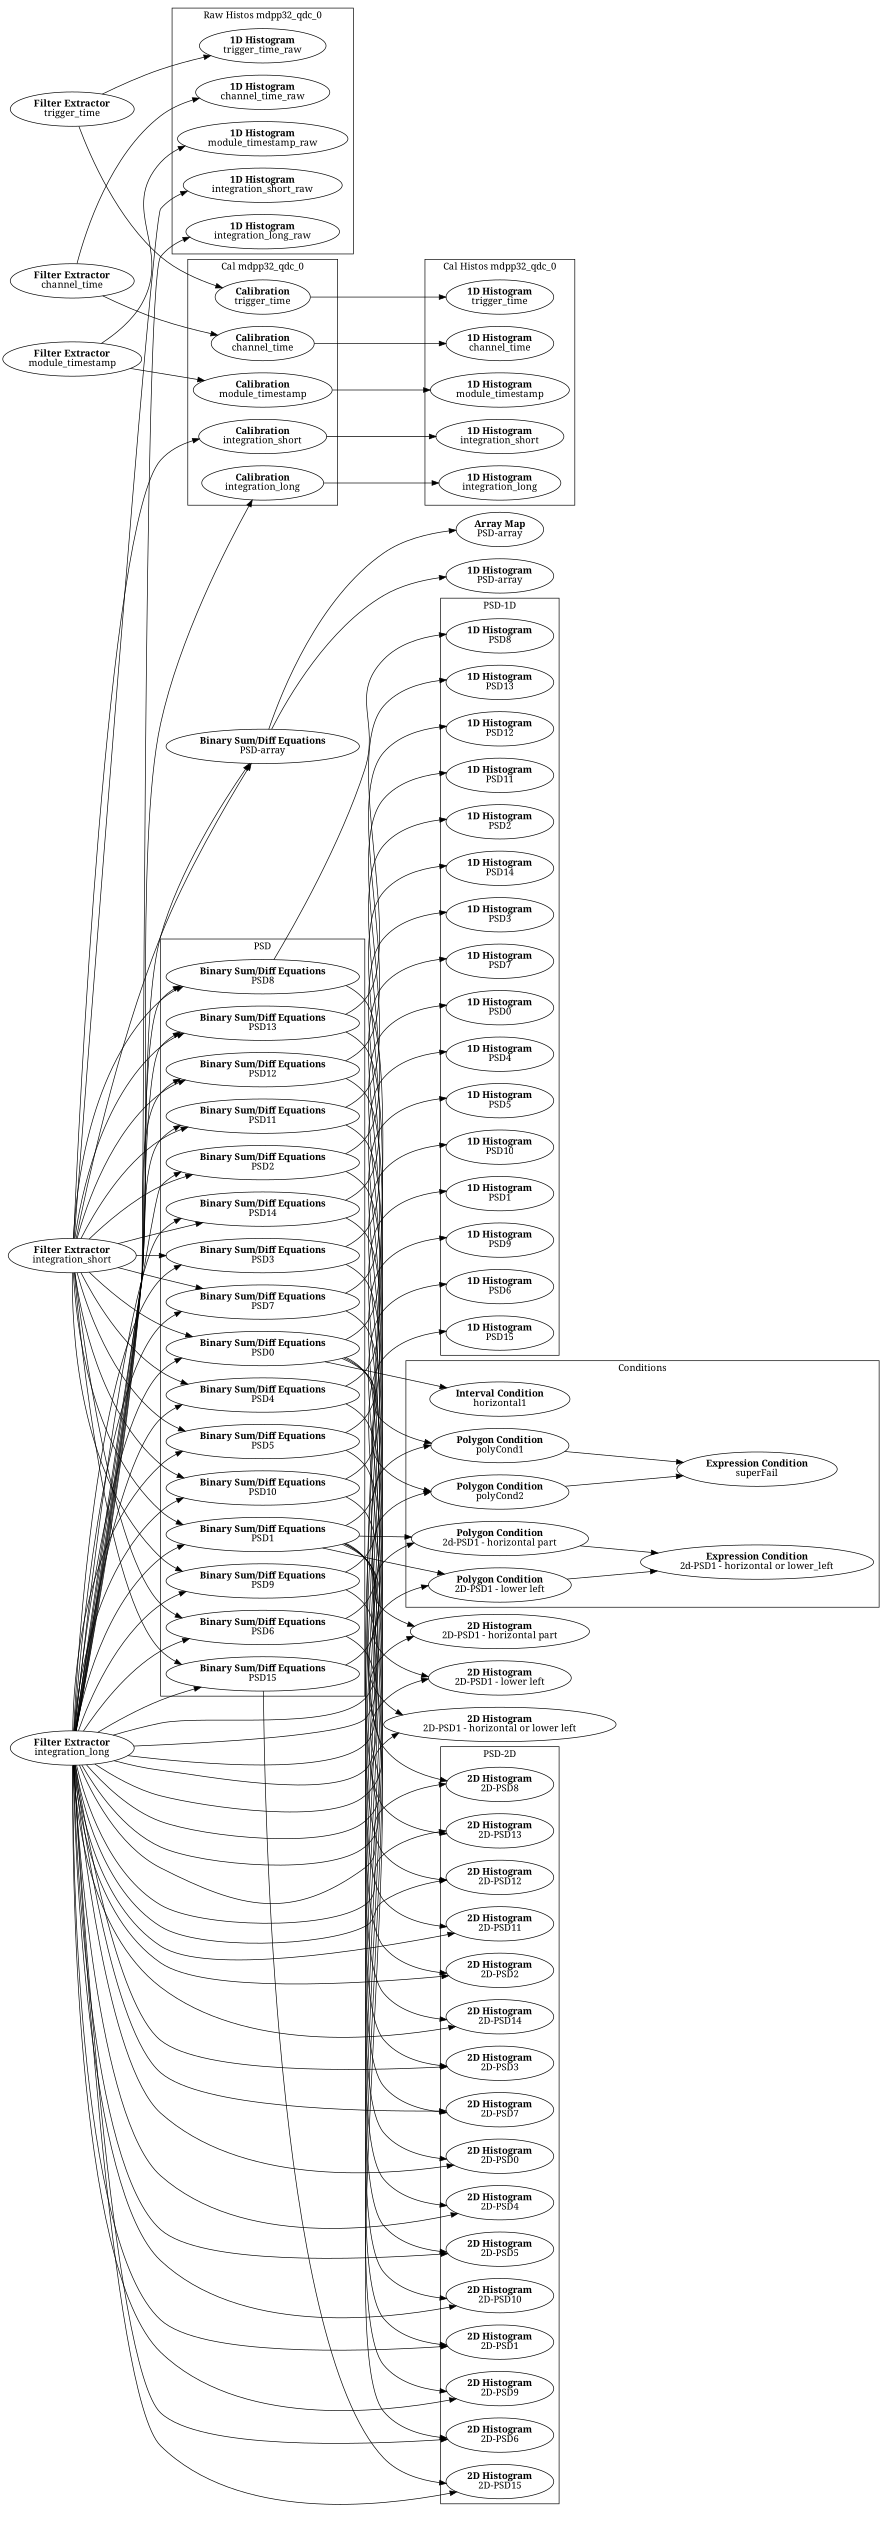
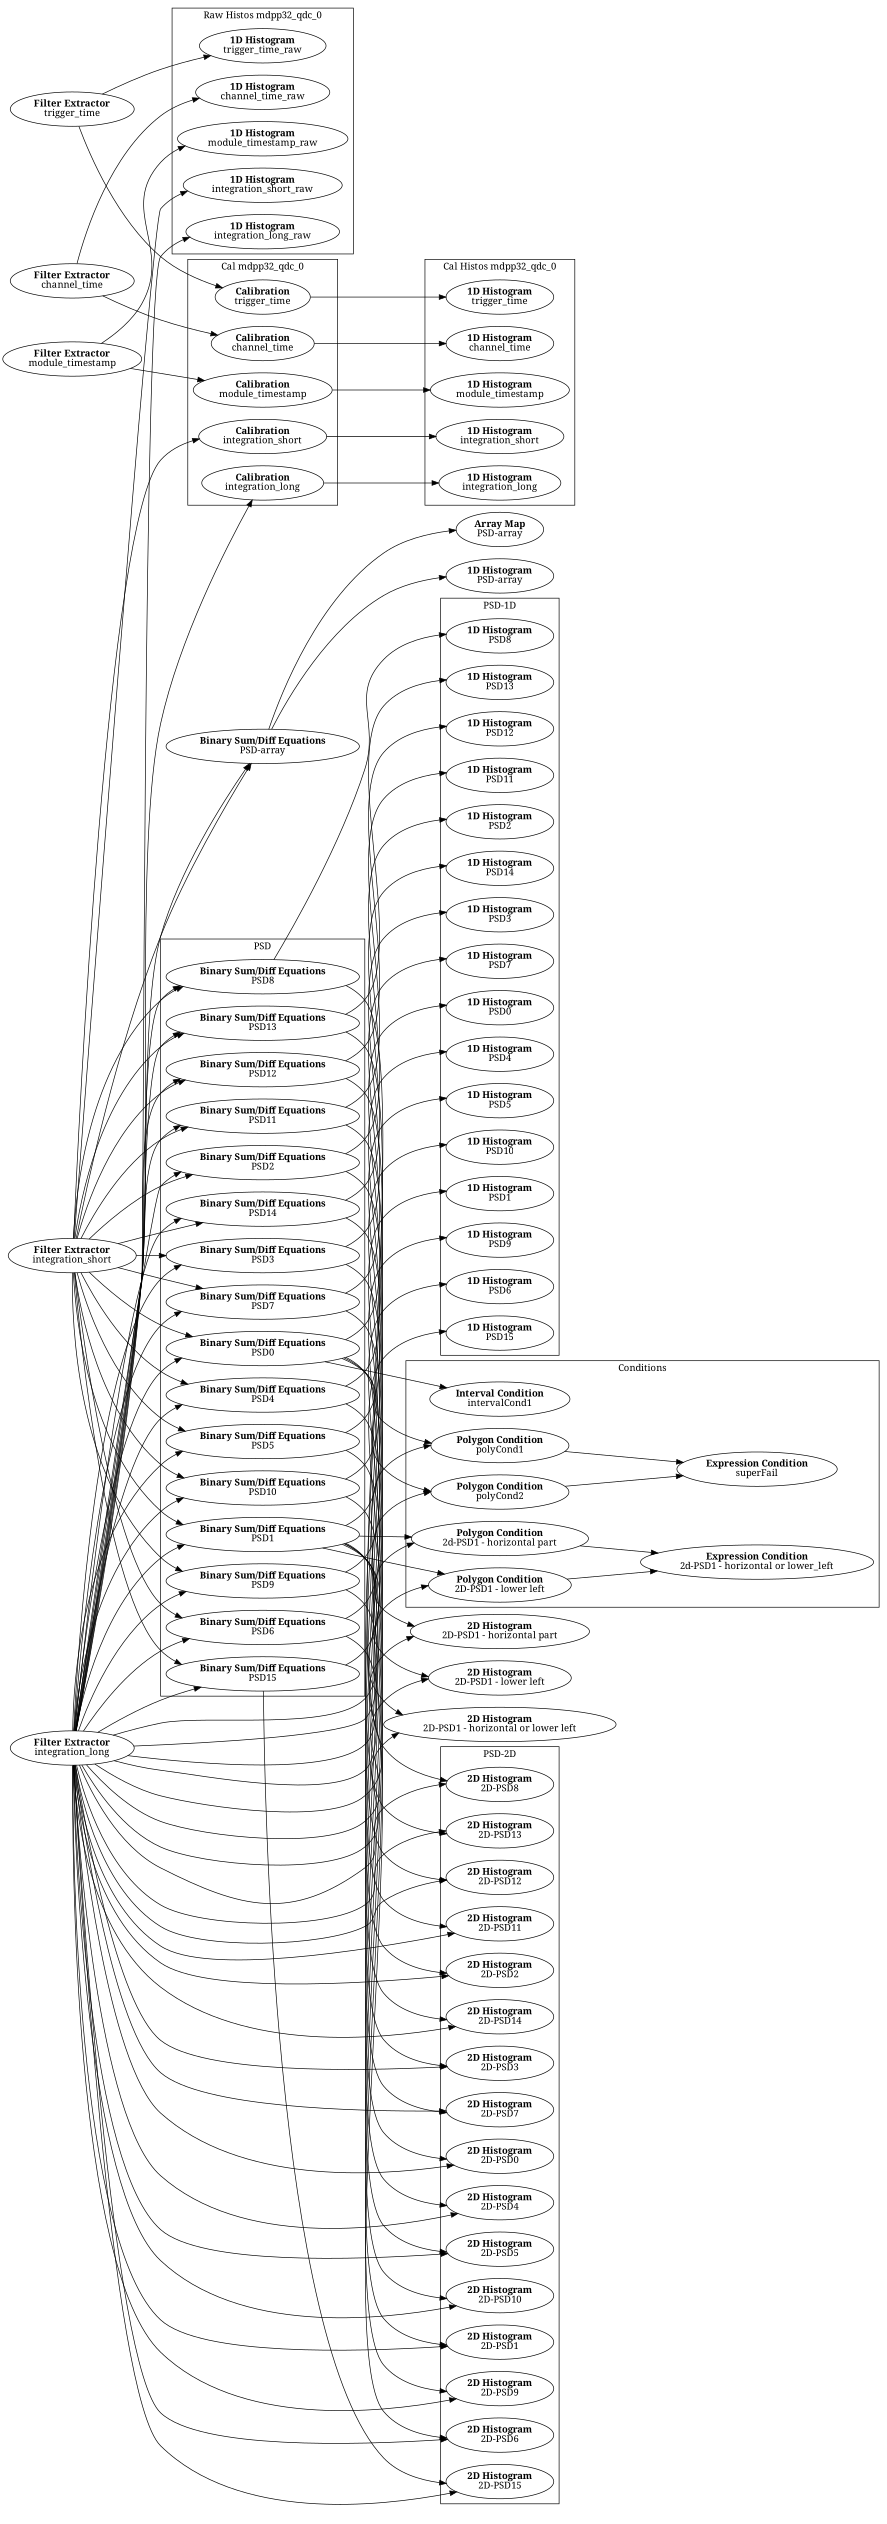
  strict digraph {
    fontname="Noto Serif"
    rankdir=LR
    node [fontname="Noto Serif"]
    edge [fontname="Noto Serif"]
    n1 [label=<<b>1D Histogram</b><br/>channel_time_raw>]
    n2 [label=<<b>1D Histogram</b><br/>module_timestamp_raw>]
    n3 [label=<<b>1D Histogram</b><br/>integration_long_raw>]
    n4 [label=<<b>1D Histogram</b><br/>trigger_time_raw>]
    n5 [label=<<b>1D Histogram</b><br/>integration_short_raw>]
    n6 [label=<<b>1D Histogram</b><br/>integration_long>]
    n7 [label=<<b>1D Histogram</b><br/>module_timestamp>]
    n8 [label=<<b>1D Histogram</b><br/>trigger_time>]
    n9 [label=<<b>1D Histogram</b><br/>channel_time>]
    n10 [label=<<b>1D Histogram</b><br/>integration_short>]
    n11 [label=<<b>Calibration</b><br/>channel_time>]
    n12 [label=<<b>Calibration</b><br/>integration_short>]
    n13 [label=<<b>Calibration</b><br/>integration_long>]
    n14 [label=<<b>Calibration</b><br/>trigger_time>]
    n15 [label=<<b>Calibration</b><br/>module_timestamp>]
    n16 [label=<<b>2D Histogram</b><br/>2D-PSD13>]
    n17 [label=<<b>2D Histogram</b><br/>2D-PSD6>]
    n18 [label=<<b>2D Histogram</b><br/>2D-PSD15>]
    n19 [label=<<b>2D Histogram</b><br/>2D-PSD12>]
    n20 [label=<<b>2D Histogram</b><br/>2D-PSD11>]
    n21 [label=<<b>2D Histogram</b><br/>2D-PSD9>]
    n22 [label=<<b>2D Histogram</b><br/>2D-PSD14>]
    n23 [label=<<b>2D Histogram</b><br/>2D-PSD1>]
    n24 [label=<<b>2D Histogram</b><br/>2D-PSD3>]
    n25 [label=<<b>2D Histogram</b><br/>2D-PSD2>]
    n26 [label=<<b>2D Histogram</b><br/>2D-PSD5>]
    n27 [label=<<b>2D Histogram</b><br/>2D-PSD8>]
    n28 [label=<<b>2D Histogram</b><br/>2D-PSD7>]
    n29 [label=<<b>2D Histogram</b><br/>2D-PSD10>]
    n30 [label=<<b>2D Histogram</b><br/>2D-PSD4>]
    n31 [label=<<b>2D Histogram</b><br/>2D-PSD0>]
    n32 [label=<<b>1D Histogram</b><br/>PSD6>]
    n33 [label=<<b>1D Histogram</b><br/>PSD15>]
    n34 [label=<<b>1D Histogram</b><br/>PSD1>]
    n35 [label=<<b>1D Histogram</b><br/>PSD5>]
    n36 [label=<<b>1D Histogram</b><br/>PSD13>]
    n37 [label=<<b>1D Histogram</b><br/>PSD9>]
    n38 [label=<<b>1D Histogram</b><br/>PSD0>]
    n39 [label=<<b>1D Histogram</b><br/>PSD10>]
    n40 [label=<<b>1D Histogram</b><br/>PSD2>]
    n41 [label=<<b>1D Histogram</b><br/>PSD3>]
    n42 [label=<<b>1D Histogram</b><br/>PSD11>]
    n43 [label=<<b>1D Histogram</b><br/>PSD4>]
    n44 [label=<<b>1D Histogram</b><br/>PSD12>]
    n45 [label=<<b>1D Histogram</b><br/>PSD7>]
    n46 [label=<<b>1D Histogram</b><br/>PSD14>]
    n47 [label=<<b>1D Histogram</b><br/>PSD8>]
    n48 [label=<<b>Binary Sum/Diff Equations</b><br/>PSD5>]
    n49 [label=<<b>Binary Sum/Diff Equations</b><br/>PSD14>]
    n50 [label=<<b>Binary Sum/Diff Equations</b><br/>PSD6>]
    n51 [label=<<b>Binary Sum/Diff Equations</b><br/>PSD1>]
    n52 [label=<<b>Binary Sum/Diff Equations</b><br/>PSD7>]
    n53 [label=<<b>Binary Sum/Diff Equations</b><br/>PSD11>]
    n54 [label=<<b>Binary Sum/Diff Equations</b><br/>PSD12>]
    n55 [label=<<b>Binary Sum/Diff Equations</b><br/>PSD13>]
    n56 [label=<<b>Binary Sum/Diff Equations</b><br/>PSD10>]
    n57 [label=<<b>Binary Sum/Diff Equations</b><br/>PSD3>]
    n58 [label=<<b>Binary Sum/Diff Equations</b><br/>PSD9>]
    n59 [label=<<b>Binary Sum/Diff Equations</b><br/>PSD0>]
    n60 [label=<<b>Binary Sum/Diff Equations</b><br/>PSD4>]
    n61 [label=<<b>Binary Sum/Diff Equations</b><br/>PSD15>]
    n62 [label=<<b>Binary Sum/Diff Equations</b><br/>PSD2>]
    n63 [label=<<b>Binary Sum/Diff Equations</b><br/>PSD8>]
    n64 [label=<<b>Polygon Condition</b><br/>2D-PSD1 - lower left>]
-   n65 [label=<<b>Interval Condition</b><br/>horizontal1>]
+   n65 [label=<<b>Interval Condition</b><br/>intervalCond1>]
    n66 [label=<<b>Polygon Condition</b><br/>2d-PSD1 - horizontal part>]
    n67 [label=<<b>Polygon Condition</b><br/>polyCond2>]
    n68 [label=<<b>Polygon Condition</b><br/>polyCond1>]
    n69 [label=<<b>Expression Condition</b><br/>superFail>]
    n70 [label=<<b>Expression Condition</b><br/>2d-PSD1 - horizontal or lower_left>]
    n71 [label=<<b>Filter Extractor</b><br/>channel_time>]
    n72 [label=<<b>Filter Extractor</b><br/>integration_long>]
    n73 [label=<<b>Binary Sum/Diff Equations</b><br/>PSD-array>]
    n74 [label=<<b>2D Histogram</b><br/>2D-PSD1 - horizontal part>]
    n75 [label=<<b>2D Histogram</b><br/>2D-PSD1 - lower left>]
    n76 [label=<<b>2D Histogram</b><br/>2D-PSD1 - horizontal or lower left>]
    n77 [label=<<b>Filter Extractor</b><br/>integration_short>]
    n78 [label=<<b>Filter Extractor</b><br/>module_timestamp>]
    n79 [label=<<b>Filter Extractor</b><br/>trigger_time>]
    n80 [label=<<b>Array Map</b><br/>PSD-array>]
    n81 [label=<<b>1D Histogram</b><br/>PSD-array>]
    subgraph cluster_1 {
      label="Raw Histos mdpp32_qdc_0"
      n1
      n2
      n3
      n4
      n5
    }
    subgraph cluster_2 {
      label="Cal Histos mdpp32_qdc_0"
      n6
      n7
      n8
      n9
      n10
    }
    subgraph cluster_3 {
      label="Cal mdpp32_qdc_0"
      n11
      n12
      n13
      n14
      n15
    }
    subgraph cluster_4 {
      label="PSD-2D"
      n16
      n17
      n18
      n19
      n20
      n21
      n22
      n23
      n24
      n25
      n26
      n27
      n28
      n29
      n30
      n31
    }
    subgraph cluster_5 {
      label="PSD-1D"
      n32
      n33
      n34
      n35
      n36
      n37
      n38
      n39
      n40
      n41
      n42
      n43
      n44
      n45
      n46
      n47
    }
    subgraph cluster_6 {
      label=PSD
      n48
      n49
      n50
      n51
      n52
      n53
      n54
      n55
      n56
      n57
      n58
      n59
      n60
      n61
      n62
      n63
    }
    subgraph cluster_7 {
      label=Conditions
      n64
      n65
      n66
      n67
      n68
      n69
      n70
    }
    n11 -> n9
    n12 -> n10
    n13 -> n6
    n14 -> n8
    n15 -> n7
    n48 -> n26
    n48 -> n35
    n49 -> n22
    n49 -> n46
    n50 -> n17
    n50 -> n32
    n51 -> n23
    n51 -> n34
    n51 -> n64
    n51 -> n66
    n51 -> n74
    n51 -> n75
    n51 -> n76
    n52 -> n28
    n52 -> n45
    n53 -> n20
    n53 -> n42
    n54 -> n19
    n54 -> n44
    n55 -> n16
    n55 -> n36
    n56 -> n29
    n56 -> n39
    n57 -> n24
    n57 -> n41
    n58 -> n21
    n58 -> n37
    n59 -> n31
    n59 -> n38
    n59 -> n65
    n59 -> n67
    n59 -> n68
    n60 -> n30
    n60 -> n43
    n61 -> n18
    n61 -> n33
    n62 -> n25
    n62 -> n40
    n63 -> n27
    n63 -> n47
    n64 -> n70
    n66 -> n70
    n67 -> n69
    n68 -> n69
    n71 -> n1
    n71 -> n11
    n72 -> n3
    n72 -> n13
    n72 -> n16
    n72 -> n17
    n72 -> n18
    n72 -> n19
    n72 -> n20
    n72 -> n21
    n72 -> n22
    n72 -> n23
    n72 -> n24
    n72 -> n25
    n72 -> n26
    n72 -> n27
    n72 -> n28
    n72 -> n29
    n72 -> n30
    n72 -> n31
    n72 -> n48
    n72 -> n49
    n72 -> n50
    n72 -> n51
    n72 -> n52
    n72 -> n53
    n72 -> n54
    n72 -> n55
    n72 -> n56
    n72 -> n57
    n72 -> n58
    n72 -> n59
    n72 -> n60
    n72 -> n61
    n72 -> n62
    n72 -> n63
    n72 -> n64
    n72 -> n66
    n72 -> n67
    n72 -> n68
    n72 -> n73
    n72 -> n74
    n72 -> n75
    n72 -> n76
    n73 -> n80
    n73 -> n81
    n77 -> n5
    n77 -> n12
    n77 -> n48
    n77 -> n49
    n77 -> n50
    n77 -> n51
    n77 -> n52
    n77 -> n53
    n77 -> n54
    n77 -> n55
    n77 -> n56
    n77 -> n57
    n77 -> n58
    n77 -> n59
    n77 -> n60
    n77 -> n61
    n77 -> n62
    n77 -> n63
    n77 -> n73
    n78 -> n2
    n78 -> n15
    n79 -> n4
    n79 -> n14
  }
